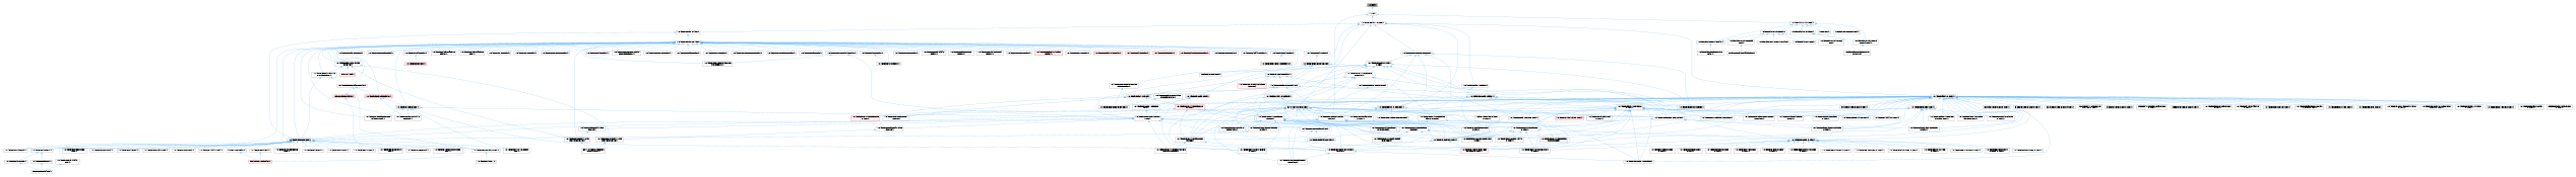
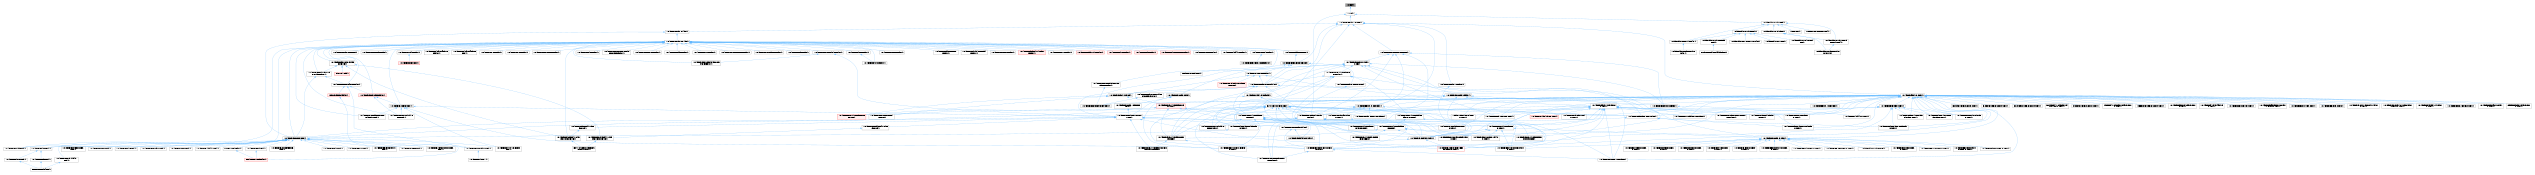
  digraph {
    node [color=grey40 fillcolor=white fontname=Helvetica fontsize=10 shape=box style=filled]
    edge [color=steelblue1 dir=back fontname=Helvetica fontsize=10 labelfontname=Helvetica labelfontsize=10 style=solid]
    n1 [color=gray40 fillcolor=grey60 fontcolor=black height=0.2 label="NoneOf.h" width=0.4]
    n2 [height=0.2 label="AnyOf.h" width=0.4]
    n3 [height=0.2 label="MovieSceneEntityManager.h" width=0.4]
    n4 [height=0.2 label="MovieSceneOverlappingEntity\lTracker.h" width=0.4]
    n5 [height=0.2 label="WorldPartitionRuntimeCell.h" width=0.4]
    n6 [height=0.2 label="BuiltInComponentTypes.h" width=0.4]
    n7 [height=0.2 label="MovieSceneComponentAccessors.h" width=0.4]
    n8 [height=0.2 label="MovieSceneEntitySystemTask.h" width=0.4]
    n9 [height=0.2 label="MovieSceneEntitySystemLinker.h" width=0.4]
    n10 [height=0.2 label="MovieSceneEntityBuilder.h" width=0.4]
    n11 [height=0.2 label="MovieSceneSequenceInstance.h" width=0.4]
    n12 [height=0.2 label="MovieSceneEntityMutations.h" width=0.4]
    n13 [height=0.2 label="MovieSceneEntitySystem.h" width=0.4]
    n14 [height=0.2 label="MovieSceneCustomPrimitive\lDataSystem.h" width=0.4]
    n15 [height=0.2 label="MovieSceneInterrogatedProperty\lInstantiator.h" width=0.4]
    n16 [height=0.2 label="MovieSceneComponentAttachment\lTypes.h" width=0.4]
    n17 [height=0.2 label="MovieSceneComponentMobility\lSystem.h" width=0.4]
    n18 [height=0.2 label="MovieSceneComponentTransform\lSystem.h" width=0.4]
    n19 [height=0.2 label="MovieSceneMaterialParameter\lSystem.h" width=0.4]
    n20 [height=0.2 label="HLODActor.h" width=0.4]
    n21 [height=0.2 label="HLODSourceActorsFromCell.h" width=0.4]
    n22 [height=0.2 label="WorldPartitionLevelHelper.h" width=0.4]
    n23 [height=0.2 label="WorldPartitionRuntimeLevel\lStreamingCell.h" width=0.4]
    n24 [height=0.2 label="WorldPartitionRuntimeHash.h" width=0.4]
    n25 [height=0.2 label="WorldPartitionStreamingPolicy.h" width=0.4]
    n26 [height=0.2 label="MovieSceneBlenderSystemHelper.h" width=0.4]
    n27 [height=0.2 label="MovieScenePropertyTrack.h" width=0.4]
    n28 [height=0.2 label="MovieSceneCameraCutTrack\lInstance.h" width=0.4]
    n29 [height=0.2 label="MovieSceneEntityGrouping\lSystem.h" width=0.4]
    n30 [height=0.2 label="MovieSceneMaterialSystem.h" width=0.4]
    n31 [color=red height=0.2 label="MovieSceneMaterialParameter\lCollectionSystem.h" width=0.4]
    n32 [height=0.2 label="MovieSceneEvaluationHook\lSystem.h" width=0.4]
    n33 [height=0.2 label="MovieScenePreAnimatedObject\lStorage.h" width=0.4]
    n34 [height=0.2 label="MovieScenePreAnimatedProperty\lStorage.h" width=0.4]
    n35 [height=0.2 label="MovieScenePropertyInstantiator.h" width=0.4]
    n36 [height=0.2 label="MovieScenePreAnimatedState\lStorage.h" width=0.4]
    n37 [height=0.2 label="MovieSceneTracksComponent\lTypes.h" width=0.4]
    n38 [height=0.2 label="WeightAndEasingEvaluator\lSystem.h" width=0.4]
-   n39 [height=0.2 label="MovieSceneBoundSceneComponent.h" width=0.4]
+   n39 [height=0.2 label="MovieSceneEntityFactoryTemplates.h" width=0.4]
    n40 [height=0.2 label="MovieScenePartialProperties.h" width=0.4]
    n41 [height=0.2 label="MovieScenePropertySystem\lTypes.h" width=0.4]
    n42 [height=0.2 label="MovieSceneEntitySystemLinker\lSharedExtension.h" width=0.4]
    n43 [height=0.2 label="MovieSceneTrackInstance.h" width=0.4]
    n44 [height=0.2 label="IMovieSceneEntityProvider.h" width=0.4]
    n45 [height=0.2 label="LevelSequenceDirector.h" width=0.4]
    n46 [height=0.2 label="MovieSceneEntitySystemRunner.h" width=0.4]
    n47 [height=0.2 label="MovieSceneInstanceRegistry.h" width=0.4]
    n48 [height=0.2 label="MovieScenePiecewiseBoolBlender\lSystem.h" width=0.4]
    n49 [height=0.2 label="MovieScenePiecewiseByteBlender\lSystem.h" width=0.4]
    n50 [height=0.2 label="MovieScenePiecewiseEnumBlender\lSystem.h" width=0.4]
    n51 [height=0.2 label="MovieSceneComponentMaterial\lSystem.h" width=0.4]
    n52 [height=0.2 label="MovieScenePreAnimatedState\lSystem.h" width=0.4]
    n53 [height=0.2 label="MovieScenePropertySystem.h" width=0.4]
    n54 [height=0.2 label="MovieScenePredictionSystem.h" width=0.4]
    n55 [height=0.2 label="MovieSceneTrackInstanceSystem.h" width=0.4]
    n56 [height=0.2 label="MovieSceneCameraShakeSystem.h" width=0.4]
    n57 [height=0.2 label="MovieSceneEntityInstantiator\lSystem.h" width=0.4]
    n58 [height=0.2 label="MovieSceneBoundObjectInstantiator.h" width=0.4]
    n59 [height=0.2 label="MovieSceneBoundSceneComponent\lInstantiator.h" width=0.4]
    n60 [height=0.2 label="MovieSceneHierarchicalBias\lSystem.h" width=0.4]
    n61 [height=0.2 label="MovieSceneRootInstantiator\lSystem.h" width=0.4]
-   n62 [height=0.2 label="MovieSceneStitchAnimSystem.h" width=0.4]
    n63 [height=0.2 label="MovieSceneVisibilitySystem.h" width=0.4]
    n64 [height=0.2 label="BoolChannelEvaluatorSystem.h" width=0.4]
    n65 [height=0.2 label="ByteChannelEvaluatorSystem.h" width=0.4]
    n66 [height=0.2 label="DoubleChannelEvaluatorSystem.h" width=0.4]
    n67 [height=0.2 label="DoublePerlinNoiseChannel\lEvaluatorSystem.h" width=0.4]
    n68 [height=0.2 label="FloatChannelEvaluatorSystem.h" width=0.4]
    n69 [height=0.2 label="FloatPerlinNoiseChannelEvaluator\lSystem.h" width=0.4]
    n70 [height=0.2 label="IntegerChannelEvaluatorSystem.h" width=0.4]
    n71 [height=0.2 label="MovieSceneBaseValueEvaluator\lSystem.h" width=0.4]
    n72 [height=0.2 label="MovieSceneBindingLifetime\lSystem.h" width=0.4]
    n73 [height=0.2 label="MovieSceneBlenderSystem.h" width=0.4]
    n74 [height=0.2 label="MovieScenePiecewiseDouble\lBlenderSystem.h" width=0.4]
    n75 [height=0.2 label="MovieScenePiecewiseInteger\lBlenderSystem.h" width=0.4]
    n76 [height=0.2 label="MovieSceneQuaternionBlender\lSystem.h" width=0.4]
    n77 [height=0.2 label="MovieSceneConstraintSystem.h" width=0.4]
    n78 [height=0.2 label="MovieSceneDeferredComponent\lMovementSystem.h" width=0.4]
    n79 [height=0.2 label="MovieSceneEvalTimeSystem.h" width=0.4]
    n80 [height=0.2 label="MovieSceneEventSystems.h" width=0.4]
    n81 [height=0.2 label="MovieSceneMotionVectorSimulation\lSystem.h" width=0.4]
    n82 [height=0.2 label="MovieSceneQuaternionInterpolation\lRotationSystem.h" width=0.4]
    n83 [height=0.2 label="MovieSceneSkeletalAnimation\lSystem.h" width=0.4]
    n84 [height=0.2 label="MovieSceneSpawnablesSystem.h" width=0.4]
    n85 [height=0.2 label="MovieSceneTransformOrigin\lSystem.h" width=0.4]
    n86 [height=0.2 label="ObjectPathChannelEvaluator\lSystem.h" width=0.4]
-   n87 [height=0.2 label="StringChannelEvaluatorSystem.h" width=0.4]
+   n87 [height=0.2 label="MovieSceneEntityInstantiator.h" width=0.4]
    n88 [height=0.2 label="MovieScene3DTransformTrack.h" width=0.4]
    n89 [height=0.2 label="MovieSceneActorReference\lTrack.h" width=0.4]
    n90 [height=0.2 label="MovieSceneBoolTrack.h" width=0.4]
-   n91 [height=0.2 label="MovieSceneByteTrack.h" width=0.4]
    n92 [height=0.2 label="MovieSceneColorTrack.h" width=0.4]
    n93 [height=0.2 label="MovieSceneDoubleTrack.h" width=0.4]
    n94 [height=0.2 label="MovieSceneEnumTrack.h" width=0.4]
    n95 [height=0.2 label="MovieSceneEulerTransform\lTrack.h" width=0.4]
    n96 [height=0.2 label="MovieSceneFloatTrack.h" width=0.4]
    n97 [height=0.2 label="MovieSceneIntegerTrack.h" width=0.4]
    n98 [height=0.2 label="MovieSceneLevelVisibility\lTrack.h" width=0.4]
    n99 [height=0.2 label="MovieSceneMediaPlayerProperty\lTrack.h" width=0.4]
    n100 [height=0.2 label="MovieSceneObjectProperty\lTrack.h" width=0.4]
    n101 [height=0.2 label="MovieScenePrimitiveMaterial\lTrack.h" width=0.4]
    n102 [height=0.2 label="MovieSceneRotatorTrack.h" width=0.4]
    n103 [height=0.2 label="MovieSceneStringTrack.h" width=0.4]
    n104 [height=0.2 label="MovieSceneTransformTrack.h" width=0.4]
    n105 [height=0.2 label="MovieSceneVectorTrack.h" width=0.4]
    n106 [height=0.2 label="MovieSceneVisibilityTrack.h" width=0.4]
    n107 [height=0.2 label="PropertyTrackEditor.h" width=0.4]
    n108 [height=0.2 label="MovieScenePreAnimatedMaterial\lParameters.h" width=0.4]
    n109 [height=0.2 label="MovieScenePreAnimatedObject\lTokenStorage.h" width=0.4]
    n110 [height=0.2 label="MovieScenePreAnimatedComponent\lTransformStorage.h" width=0.4]
    n111 [height=0.2 label="MovieScenePropertyComponent\lHandler.h" width=0.4]
    n112 [height=0.2 label="MovieScenePreAnimatedRoot\lTokenStorage.h" width=0.4]
    n113 [height=0.2 label="MovieSceneDoublePerlinNoise\lChannel.h" width=0.4]
    n114 [height=0.2 label="MovieSceneFloatPerlinNoise\lChannel.h" width=0.4]
    n115 [height=0.2 label="MovieSceneInterrogationLinker.h" width=0.4]
    n116 [height=0.2 label="MovieSceneHitProxy.h" width=0.4]
    n117 [color=red fillcolor="#FFF0F0" height=0.2 label="BoolPropertyTrackEditor.h" width=0.4]
    n118 [height=0.2 label="MovieSceneFadeTrack.h" width=0.4]
    n119 [height=0.2 label="MovieSceneSlomoTrack.h" width=0.4]
    n120 [height=0.2 label="SequencerTrackFilters.h" width=0.4]
    n121 [height=0.2 label="MovieScene3DTransformProperty\lSystem.h" width=0.4]
    n122 [height=0.2 label="MovieSceneBoolPropertySystem.h" width=0.4]
    n123 [height=0.2 label="MovieSceneBytePropertySystem.h" width=0.4]
-   n124 [height=0.2 label="MovieSceneColorPropertySystem.h" width=0.4]
-   n125 [height=0.2 label="IMovieSceneEntityProvider\lSystem.h" width=0.4]
+   n124 [height=0.2 label="WorldPartitionRuntimeLevel.h" width=0.4]
+   n125 [height=0.2 label="MovieSceneDoubleProperty\lSystem.h" width=0.4]
    n126 [height=0.2 label="MovieSceneEnumPropertySystem.h" width=0.4]
    n127 [height=0.2 label="MovieSceneEulerTransform\lPropertySystem.h" width=0.4]
    n128 [height=0.2 label="MovieSceneFloatPropertySystem.h" width=0.4]
    n129 [height=0.2 label="MovieSceneIntegerProperty\lSystem.h" width=0.4]
    n130 [height=0.2 label="MovieSceneObjectProperty\lSystem.h" width=0.4]
    n131 [height=0.2 label="MovieSceneRotatorProperty\lSystem.h" width=0.4]
    n132 [height=0.2 label="MovieSceneStringProperty\lSystem.h" width=0.4]
    n133 [height=0.2 label="MovieSceneVectorProperty\lSystem.h" width=0.4]
    n134 [height=0.2 label="MovieSceneDoublePerlinNoise\lChannelContainer.h" width=0.4]
    n135 [height=0.2 label="MovieSceneFloatPerlinNoise\lChannelContainer.h" width=0.4]
    n136 [height=0.2 label="PerlinNoiseChannelDetails\lCustomization.h" width=0.4]
    n137 [height=0.2 label="MovieSceneInitialValueCache.h" width=0.4]
    n138 [height=0.2 label="MovieScenePreAnimatedState\lExtension.h" width=0.4]
    n139 [height=0.2 label="MovieScenePropertyRegistry.h" width=0.4]
    n140 [height=0.2 label="MovieScenePropertyTraits.h" width=0.4]
    n141 [height=0.2 label="MovieScenePreAnimatedObject\lGroupManager.h" width=0.4]
    n142 [height=0.2 label="MovieScenePropertyMetaData\lTraits.h" width=0.4]
-   n143 [color=red fillcolor="#FFF0F0" height=0.2 label="MovieScenePreAnimatedCapture\lSystem.h" width=0.4]
+   n143 [color=red fillcolor="#FFF0F0" height=0.2 label="MovieScenePreAnimatedCapture\lSource.h" width=0.4]
    n144 [color=red fillcolor="#FFF0F0" height=0.2 label="MovieScenePreAnimatedCapture\lSources.h" width=0.4]
    n145 [height=0.2 label="IMovieSceneEntityDecorator.h" width=0.4]
    n146 [height=0.2 label="MovieScene3DAttachSection.h" width=0.4]
    n147 [height=0.2 label="MovieScene3DTransformSection.h" width=0.4]
    n148 [color=red fillcolor="#FFF0F0" height=0.2 label="MovieSceneParameterSection.h" width=0.4]
    n149 [height=0.2 label="MovieSceneCustomPrimitive\lDataTrack.h" width=0.4]
    n150 [height=0.2 label="MovieSceneMaterialTrack.h" width=0.4]
    n151 [height=0.2 label="MovieSceneMaterialParameter\lCollectionTrack.h" width=0.4]
    n152 [height=0.2 label="MovieSceneAudioSection.h" width=0.4]
    n153 [height=0.2 label="MovieSceneBindingLifetime\lSection.h" width=0.4]
    n154 [height=0.2 label="MovieSceneBindingLifetime\lTrack.h" width=0.4]
    n155 [height=0.2 label="MovieSceneByteSection.h" width=0.4]
    n156 [height=0.2 label="MovieSceneCVarSection.h" width=0.4]
    n157 [height=0.2 label="MovieSceneCameraCutSection.h" width=0.4]
    n158 [height=0.2 label="MovieSceneCameraShakeSection.h" width=0.4]
    n159 [height=0.2 label="MovieSceneCameraShakeSource\lShakeSection.h" width=0.4]
    n160 [height=0.2 label="MovieSceneCameraShakeSource\lTriggerSection.h" width=0.4]
    n161 [height=0.2 label="MovieSceneChannelOverride\lContainer.h" width=0.4]
    n162 [height=0.2 label="MovieSceneSectionChannel\lOverrideRegistry.h" width=0.4]
    n163 [height=0.2 label="MovieSceneColorSection.h" width=0.4]
    n164 [height=0.2 label="MovieSceneComponentMaterial\lParameterSection.h" width=0.4]
    n165 [height=0.2 label="MovieSceneDataLayerSection.h" width=0.4]
    n166 [height=0.2 label="MovieSceneDoubleSection.h" width=0.4]
-   n167 [height=0.2 label="MovieSceneEntityLedger.h" width=0.4]
+   n167 [height=0.2 label="MovieSceneObjectProperty.h" width=0.4]
    n168 [height=0.2 label="MovieSceneEnumSection.h" width=0.4]
    n169 [height=0.2 label="MovieSceneEventRepeaterSection.h" width=0.4]
    n170 [height=0.2 label="MovieSceneEventTriggerSection.h" width=0.4]
    n171 [height=0.2 label="MovieSceneFadeSection.h" width=0.4]
    n172 [height=0.2 label="MovieSceneFloatSection.h" width=0.4]
    n173 [height=0.2 label="MovieSceneSlomoSection.h" width=0.4]
    n174 [height=0.2 label="MovieSceneHookSection.h" width=0.4]
    n175 [height=0.2 label="MovieSceneIntegerSection.h" width=0.4]
-   n176 [height=0.2 label="MovieSceneLevelVisibility\lSection.h" width=0.4]
    n177 [height=0.2 label="MovieSceneObjectProperty\lSection.h" width=0.4]
    n178 [height=0.2 label="MovieScenePrimitiveMaterial\lSection.h" width=0.4]
    n179 [height=0.2 label="MovieSceneRotatorSection.h" width=0.4]
    n180 [color=red fillcolor="#FFF0F0" height=0.2 label="MovieSceneSkeletalAnimation\lSection.h" width=0.4]
    n181 [height=0.2 label="MovieSceneSpawnSection.h" width=0.4]
    n182 [color=red fillcolor="#FFF0F0" height=0.2 label="MovieSceneStitchAnimSection.h" width=0.4]
    n183 [color=red fillcolor="#FFF0F0" height=0.2 label="MovieSceneStringSection.h" width=0.4]
    n184 [color=red fillcolor="#FFF0F0" height=0.2 label="MovieSceneSubSection.h" width=0.4]
    n185 [color=red fillcolor="#FFF0F0" height=0.2 label="MovieSceneTimeWarpDecoration.h" width=0.4]
    n186 [height=0.2 label="MovieSceneVectorSection.h" width=0.4]
    n187 [height=0.2 label="MovieSceneVisibilitySection.h" width=0.4]
    n188 [color=red fillcolor="#FFF0F0" height=0.2 label="ISequencerTrackEditor.h" width=0.4]
    n189 [color=red fillcolor="#FFF0F0" height=0.2 label="MovieSceneTranslator.h" width=0.4]
    n190 [color=red fillcolor="#FFF0F0" height=0.2 label="ChannelModel.h" width=0.4]
    n191 [height=0.2 label="MovieSceneGameplayCueSections.h" width=0.4]
    n192 [color=red fillcolor="#FFF0F0" height=0.2 label="MovieSceneEvaluationTemplate\lInstance.h" width=0.4]
    n193 [color=red fillcolor="#FFF0F0" height=0.2 label="MovieSceneInitialValueSystem.h" width=0.4]
    n194 [height=0.2 label="WorldPartitionLevelStreaming\lDynamic.h" width=0.4]
    n195 [height=0.2 label="WorldPartitionConvertCommandlet.h" width=0.4]
    n196 [height=0.2 label="WorldPartitionConverter.h" width=0.4]
    n197 [height=0.2 label="WorldPartitionRuntimeHash\lSet.h" width=0.4]
    n198 [height=0.2 label="WorldPartitionRuntimeSpatial\lHash.h" width=0.4]
    n199 [height=0.2 label="WorldPartitionLevelStreaming\lPolicy.h" width=0.4]
    n200 [height=0.2 label="RuntimeSpatialHashGridHelper.h" width=0.4]
    n1 -> n2
    n2 -> n3
    n2 -> n4
    n2 -> n5
    n3 -> n6
    n3 -> n7
    n3 -> n8
    n3 -> n9
    n3 -> n10
    n3 -> n11
    n3 -> n12
    n3 -> n13
    n4 -> n14
    n4 -> n15
    n4 -> n16
    n4 -> n17
    n4 -> n18
    n4 -> n19
    n5 -> n20
    n5 -> n21
    n5 -> n22
    n5 -> n23
    n5 -> n24
    n5 -> n25
    n6 -> n4
    n6 -> n14
    n6 -> n15
    n6 -> n26
    n6 -> n27
    n6 -> n28
    n6 -> n29
    n6 -> n30
    n6 -> n31
    n6 -> n32
    n6 -> n33
    n6 -> n34
    n6 -> n35
    n6 -> n36
    n6 -> n37
    n6 -> n38
    n7 -> n4
    n7 -> n8
    n7 -> n39
    n7 -> n40
    n7 -> n41
    n8 -> n4
    n8 -> n26
    n8 -> n29
    n8 -> n34
    n8 -> n36
    n8 -> n39
    n9 -> n4
    n9 -> n26
    n9 -> n36
    n9 -> n42
    n9 -> n43
    n10 -> n27
    n10 -> n44
    n11 -> n9
    n11 -> n45
    n11 -> n46
    n11 -> n47
    n12 -> n30
    n13 -> n4
    n13 -> n14
    n13 -> n19
    n13 -> n29
    n13 -> n30
    n13 -> n31
    n13 -> n32
    n13 -> n35
    n13 -> n38
    n13 -> n48
    n13 -> n49
    n13 -> n50
    n13 -> n51
    n13 -> n52
    n13 -> n53
    n13 -> n54
    n13 -> n55
    n13 -> n56
    n13 -> n57
    n13 -> n58
    n13 -> n59
    n13 -> n60
    n13 -> n61
-   n13 -> n62
    n13 -> n63
    n13 -> n64
    n13 -> n65
    n13 -> n66
    n13 -> n67
    n13 -> n68
    n13 -> n69
    n13 -> n70
    n13 -> n71
    n13 -> n72
    n13 -> n73
    n13 -> n74
    n13 -> n75
    n13 -> n76
    n13 -> n77
    n13 -> n78
    n13 -> n79
    n13 -> n80
    n13 -> n81
    n13 -> n82
    n13 -> n83
    n13 -> n84
    n13 -> n85
    n13 -> n86
    n13 -> n87
    n22 -> n23
    n22 -> n194
    n23 -> n194
    n24 -> n25
    n24 -> n195
    n24 -> n196
    n24 -> n197
    n24 -> n198
    n25 -> n199
    n26 -> n48
    n26 -> n49
    n26 -> n50
    n27 -> n88
    n27 -> n89
    n27 -> n90
-   n27 -> n91
    n27 -> n92
    n27 -> n93
    n27 -> n94
    n27 -> n95
    n27 -> n96
    n27 -> n97
    n27 -> n98
    n27 -> n99
    n27 -> n100
    n27 -> n101
    n27 -> n102
    n27 -> n103
    n27 -> n104
    n27 -> n105
    n27 -> n106
    n27 -> n107
    n29 -> n30
    n30 -> n31
    n30 -> n51
    n33 -> n17
    n33 -> n30
    n33 -> n34
    n33 -> n108
    n33 -> n109
    n34 -> n110
    n34 -> n111
    n36 -> n14
    n36 -> n19
    n36 -> n31
    n36 -> n33
    n36 -> n51
    n36 -> n52
    n36 -> n108
    n36 -> n111
    n36 -> n112
    n37 -> n16
    n37 -> n18
    n37 -> n27
    n37 -> n30
    n37 -> n110
    n37 -> n113
    n37 -> n114
    n37 -> n115
    n41 -> n34
    n41 -> n37
    n41 -> n40
    n41 -> n53
    n41 -> n55
    n41 -> n137
    n41 -> n138
    n41 -> n139
    n41 -> n140
    n42 -> n56
    n43 -> n28
    n43 -> n143
    n43 -> n144
    n44 -> n27
    n44 -> n93
    n44 -> n96
    n44 -> n135
    n44 -> n145
    n44 -> n146
    n44 -> n147
    n44 -> n148
    n44 -> n149
    n44 -> n150
    n44 -> n151
    n44 -> n152
    n44 -> n153
    n44 -> n154
    n44 -> n155
    n44 -> n156
    n44 -> n157
    n44 -> n158
    n44 -> n159
    n44 -> n160
    n44 -> n161
    n44 -> n162
    n44 -> n163
    n44 -> n164
    n44 -> n165
    n44 -> n166
    n44 -> n167
    n44 -> n168
    n44 -> n169
    n44 -> n170
    n44 -> n171
    n44 -> n172
    n44 -> n173
    n44 -> n174
    n44 -> n175
-   n44 -> n176
    n44 -> n177
    n44 -> n178
    n44 -> n179
    n44 -> n180
    n44 -> n181
    n44 -> n182
    n44 -> n183
    n44 -> n184
    n44 -> n185
    n44 -> n186
    n44 -> n187
    n46 -> n30
    n47 -> n9
    n47 -> n43
    n47 -> n57
    n47 -> n192
    n48 -> n27
    n52 -> n16
    n52 -> n17
    n52 -> n18
    n52 -> n30
    n52 -> n53
    n53 -> n18
    n53 -> n121
    n53 -> n122
    n53 -> n123
    n53 -> n124
    n53 -> n125
    n53 -> n126
    n53 -> n127
    n53 -> n128
    n53 -> n129
    n53 -> n130
    n53 -> n131
    n53 -> n132
    n53 -> n133
    n57 -> n15
    n57 -> n16
    n57 -> n17
    n57 -> n18
    n57 -> n19
    n57 -> n35
    n57 -> n38
    n57 -> n52
    n57 -> n55
    n57 -> n58
    n57 -> n59
    n57 -> n60
    n57 -> n61
-   n57 -> n62
    n57 -> n63
    n57 -> n193
    n73 -> n26
    n73 -> n48
    n73 -> n49
-   n73 -> n50
+   n40 -> n50
    n73 -> n74
    n73 -> n75
    n73 -> n76
    n73 -> n111
    n88 -> n116
    n90 -> n117
    n96 -> n118
    n96 -> n119
    n98 -> n120
    n107 -> n117
    n111 -> n15
    n111 -> n35
    n113 -> n134
    n114 -> n135
    n115 -> n54
    n115 -> n111
    n118 -> n120
    n119 -> n120
    n134 -> n136
    n135 -> n136
    n137 -> n6
    n137 -> n111
    n138 -> n9
    n138 -> n36
    n138 -> n109
    n138 -> n111
    n138 -> n112
    n138 -> n141
    n139 -> n6
    n139 -> n34
    n139 -> n35
    n139 -> n40
-   n139 -> n26
+   n139 -> n111
    n140 -> n37
    n140 -> n142
    n141 -> n33
    n141 -> n109
    n142 -> n37
    n144 -> n33
    n144 -> n34
    n144 -> n36
    n144 -> n143
    n147 -> n88
    n147 -> n148
-   n188 -> n147
+   n147 -> n188
    n148 -> n149
    n148 -> n150
    n150 -> n37
    n150 -> n51
    n150 -> n101
    n150 -> n149
    n150 -> n151
    n152 -> n189
    n158 -> n37
    n158 -> n159
    n160 -> n56
    n161 -> n134
    n161 -> n135
    n161 -> n162
    n161 -> n190
    n162 -> n27
    n162 -> n147
    n167 -> n11
    n172 -> n173
    n174 -> n191
    n188 -> n117
    n198 -> n200
  }
